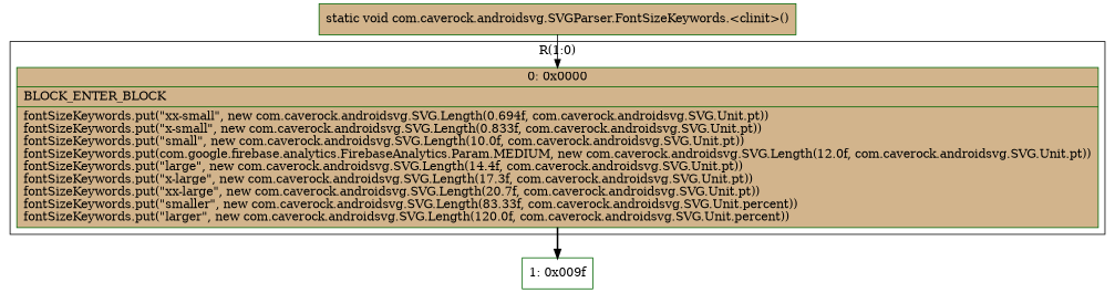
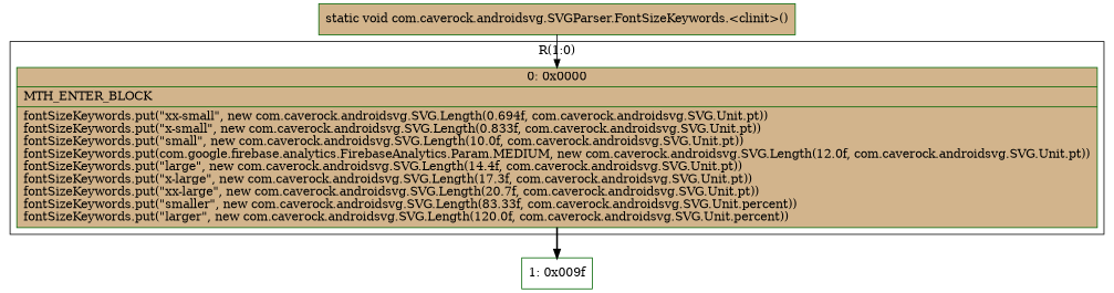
  digraph {
    node [color=darkgreen shape=record style=filled fillcolor=tan]
-   n1 [label="{0\:\ 0x0000|BLOCK_ENTER_BLOCK\l|fontSizeKeywords.put(\"xx\-small\", new com.caverock.androidsvg.SVG.Length(0.694f, com.caverock.androidsvg.SVG.Unit.pt))\lfontSizeKeywords.put(\"x\-small\", new com.caverock.androidsvg.SVG.Length(0.833f, com.caverock.androidsvg.SVG.Unit.pt))\lfontSizeKeywords.put(\"small\", new com.caverock.androidsvg.SVG.Length(10.0f, com.caverock.androidsvg.SVG.Unit.pt))\lfontSizeKeywords.put(com.google.firebase.analytics.FirebaseAnalytics.Param.MEDIUM, new com.caverock.androidsvg.SVG.Length(12.0f, com.caverock.androidsvg.SVG.Unit.pt))\lfontSizeKeywords.put(\"large\", new com.caverock.androidsvg.SVG.Length(14.4f, com.caverock.androidsvg.SVG.Unit.pt))\lfontSizeKeywords.put(\"x\-large\", new com.caverock.androidsvg.SVG.Length(17.3f, com.caverock.androidsvg.SVG.Unit.pt))\lfontSizeKeywords.put(\"xx\-large\", new com.caverock.androidsvg.SVG.Length(20.7f, com.caverock.androidsvg.SVG.Unit.pt))\lfontSizeKeywords.put(\"smaller\", new com.caverock.androidsvg.SVG.Length(83.33f, com.caverock.androidsvg.SVG.Unit.percent))\lfontSizeKeywords.put(\"larger\", new com.caverock.androidsvg.SVG.Length(120.0f, com.caverock.androidsvg.SVG.Unit.percent))\l}"]
+   n1 [label="{0\:\ 0x0000|MTH_ENTER_BLOCK\l|fontSizeKeywords.put(\"xx\-small\", new com.caverock.androidsvg.SVG.Length(0.694f, com.caverock.androidsvg.SVG.Unit.pt))\lfontSizeKeywords.put(\"x\-small\", new com.caverock.androidsvg.SVG.Length(0.833f, com.caverock.androidsvg.SVG.Unit.pt))\lfontSizeKeywords.put(\"small\", new com.caverock.androidsvg.SVG.Length(10.0f, com.caverock.androidsvg.SVG.Unit.pt))\lfontSizeKeywords.put(com.google.firebase.analytics.FirebaseAnalytics.Param.MEDIUM, new com.caverock.androidsvg.SVG.Length(12.0f, com.caverock.androidsvg.SVG.Unit.pt))\lfontSizeKeywords.put(\"large\", new com.caverock.androidsvg.SVG.Length(14.4f, com.caverock.androidsvg.SVG.Unit.pt))\lfontSizeKeywords.put(\"x\-large\", new com.caverock.androidsvg.SVG.Length(17.3f, com.caverock.androidsvg.SVG.Unit.pt))\lfontSizeKeywords.put(\"xx\-large\", new com.caverock.androidsvg.SVG.Length(20.7f, com.caverock.androidsvg.SVG.Unit.pt))\lfontSizeKeywords.put(\"smaller\", new com.caverock.androidsvg.SVG.Length(83.33f, com.caverock.androidsvg.SVG.Unit.percent))\lfontSizeKeywords.put(\"larger\", new com.caverock.androidsvg.SVG.Length(120.0f, com.caverock.androidsvg.SVG.Unit.percent))\l}"]
    n2 [label="{1\:\ 0x009f}" fillcolor=white]
    n3 [label="{static void com.caverock.androidsvg.SVGParser.FontSizeKeywords.\<clinit\>() }"]
    subgraph cluster_1 {
      label="R(1:0)"
      n1
    }
    n1 -> n2 [style=bold]
    n3 -> n1 [style=solid]
  }
